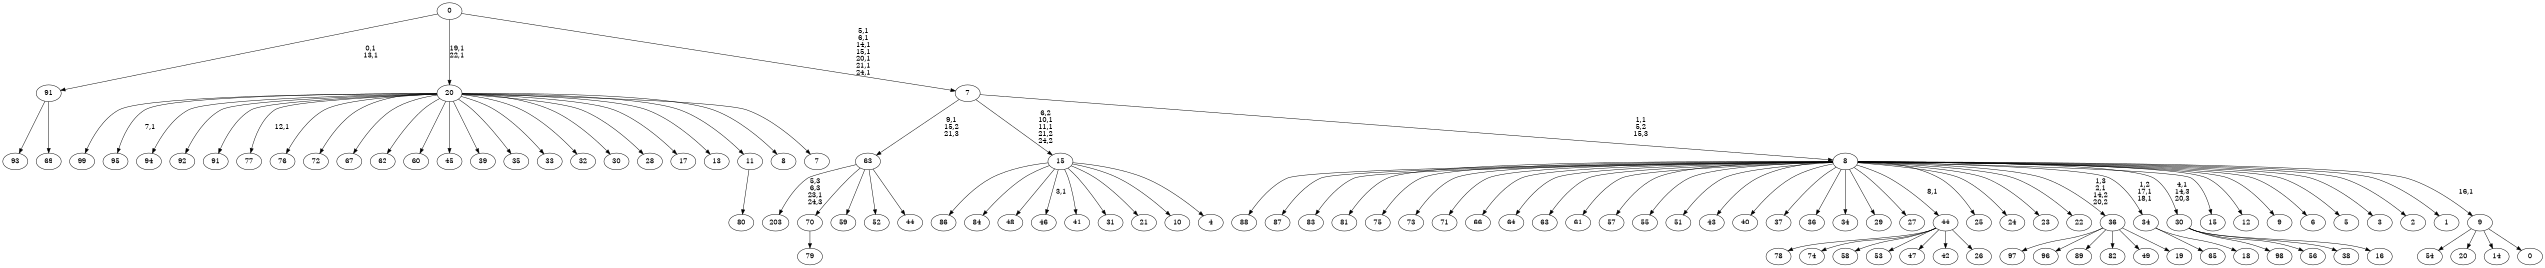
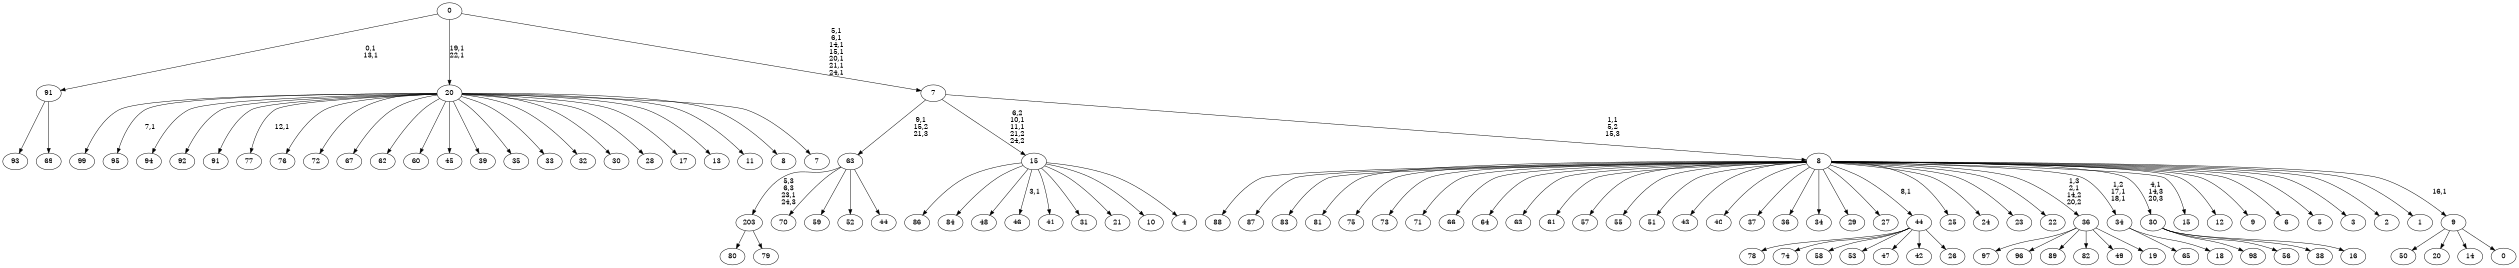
  digraph {
    n1 [label=99]
    n2 [label=98]
    n3 [label=97]
    n4 [label=96]
    n5 [label=95]
    n6 [label=94]
    n7 [label=93]
    n8 [label=92]
    n9 [label=91]
    n10 [label=89]
    n11 [label=88]
    n12 [label=87]
    n13 [label=86]
    n14 [label=84]
    n15 [label=83]
    n16 [label=82]
    n17 [label=81]
    n18 [label=80]
    n19 [label=79]
    n20 [label=203]
    n21 [label=78]
    n22 [label=77]
    n23 [label=76]
    n24 [label=75]
    n25 [label=74]
    n26 [label=73]
    n27 [label=72]
    n28 [label=71]
    n29 [label=70]
    n30 [label=69]
    91
    n32 [label=67]
    n33 [label=66]
    n34 [label=65]
    n35 [label=64]
    n36 [label=63]
    n37 [label=62]
    n38 [label=61]
    n39 [label=60]
    n40 [label=59]
    n41 [label=58]
    n42 [label=57]
    n43 [label=56]
    n44 [label=55]
-   n45 [label=54]
+   n45 [label=50]
    n46 [label=53]
    n47 [label=52]
    n48 [label=51]
    n49 [label=49]
    n50 [label=48]
    n51 [label=47]
    n52 [label=46]
    n53 [label=45]
    n54 [label=44]
    63
    n56 [label=43]
    n57 [label=42]
    n58 [label=41]
    n59 [label=40]
    n60 [label=39]
    n61 [label=38]
    n62 [label=37]
    n63 [label=36]
    n64 [label=35]
    n65 [label=34]
    n66 [label=33]
    n67 [label=32]
    n68 [label=31]
    n69 [label=30]
    n70 [label=29]
    n71 [label=28]
    n72 [label=27]
    n73 [label=26]
    44
    n75 [label=25]
    n76 [label=24]
    n77 [label=23]
    n78 [label=22]
    n79 [label=21]
    n80 [label=20]
    n81 [label=19]
    36
    n83 [label=18]
    34
    n85 [label=17]
    n86 [label=16]
    30
    n88 [label=15]
    n89 [label=14]
    n90 [label=13]
    n91 [label=12]
    n92 [label=11]
    n93 [label=10]
    n94 [label=9]
    n95 [label=8]
    n96 [label=7]
    20
    n98 [label=6]
    n99 [label=5]
    n100 [label=4]
    15
    n102 [label=3]
    n103 [label=2]
    n104 [label=1]
    n105 [label=0]
    9
    8
    7
    0
-   n92 -> n18
-   n29 -> n19
+   n20 -> n18
+   n20 -> n19
    91 -> n7
    91 -> n30
    63 -> n20 [label="5,3\n6,3\n23,1\n24,3"]
    63 -> n29
    63 -> n40
    63 -> n47
    63 -> n54
    44 -> n21
    44 -> n25
    44 -> n41
    44 -> n46
    44 -> n51
    44 -> n57
    44 -> n73
    36 -> n3
    36 -> n4
    36 -> n10
    36 -> n16
    36 -> n49
    36 -> n81
    34 -> n34
    34 -> n83
    30 -> n2
    30 -> n43
    30 -> n61
    30 -> n86
    20 -> n1
    20 -> n5 [label="7,1"]
    20 -> n6
    20 -> n8
    20 -> n9
    20 -> n22 [label="12,1"]
    20 -> n23
    20 -> n27
    20 -> n32
    20 -> n37
    20 -> n39
    20 -> n53
    20 -> n60
    20 -> n64
    20 -> n66
    20 -> n67
    20 -> n69
    20 -> n71
    20 -> n85
    20 -> n90
    20 -> n92
    20 -> n95
    20 -> n96
    15 -> n13
    15 -> n14
    15 -> n50
    15 -> n52 [label="3,1"]
    15 -> n58
    15 -> n68
    15 -> n79
    15 -> n93
    15 -> n100
    9 -> n45
    9 -> n80
    9 -> n89
    9 -> n105
    8 -> n11
    8 -> n12
    8 -> n15
    8 -> n17
    8 -> n24
    8 -> n26
    8 -> n28
    8 -> n33
    8 -> n35
    8 -> n36
    8 -> n38
    8 -> n42
    8 -> n44
    8 -> n48
    8 -> n56
    8 -> n59
    8 -> n62
    8 -> n63
    8 -> n65
    8 -> n70
    8 -> n72
    8 -> 44 [label="8,1"]
    8 -> n75
    8 -> n76
    8 -> n77
    8 -> n78
    8 -> 36 [label="1,3\n2,1\n14,2\n20,2"]
    8 -> 34 [label="1,2\n17,1\n18,1"]
    8 -> 30 [label="4,1\n14,3\n20,3"]
    8 -> n88
    8 -> n91
    8 -> n94
    8 -> n98
    8 -> n99
    8 -> n102
    8 -> n103
    8 -> n104
    8 -> 9 [label="16,1"]
    7 -> 63 [label="9,1\n15,2\n21,3"]
    7 -> 15 [label="6,2\n10,1\n11,1\n21,2\n24,2"]
    7 -> 8 [label="1,1\n5,2\n15,3"]
    0 -> 91 [label="0,1\n13,1"]
    0 -> 20 [label="19,1\n22,1"]
    0 -> 7 [label="5,1\n6,1\n14,1\n15,1\n20,1\n21,1\n24,1"]
  }
